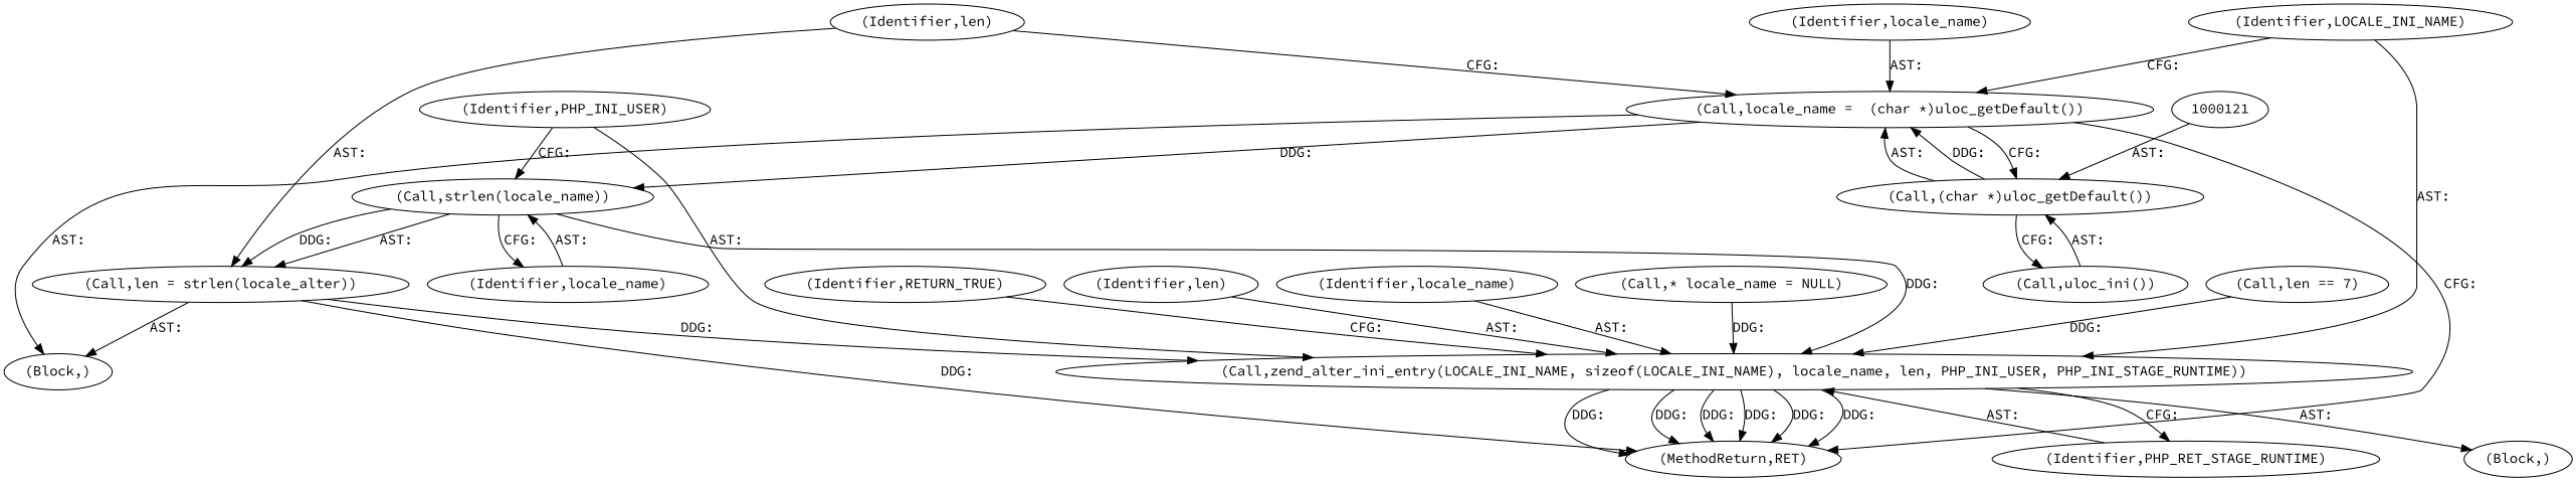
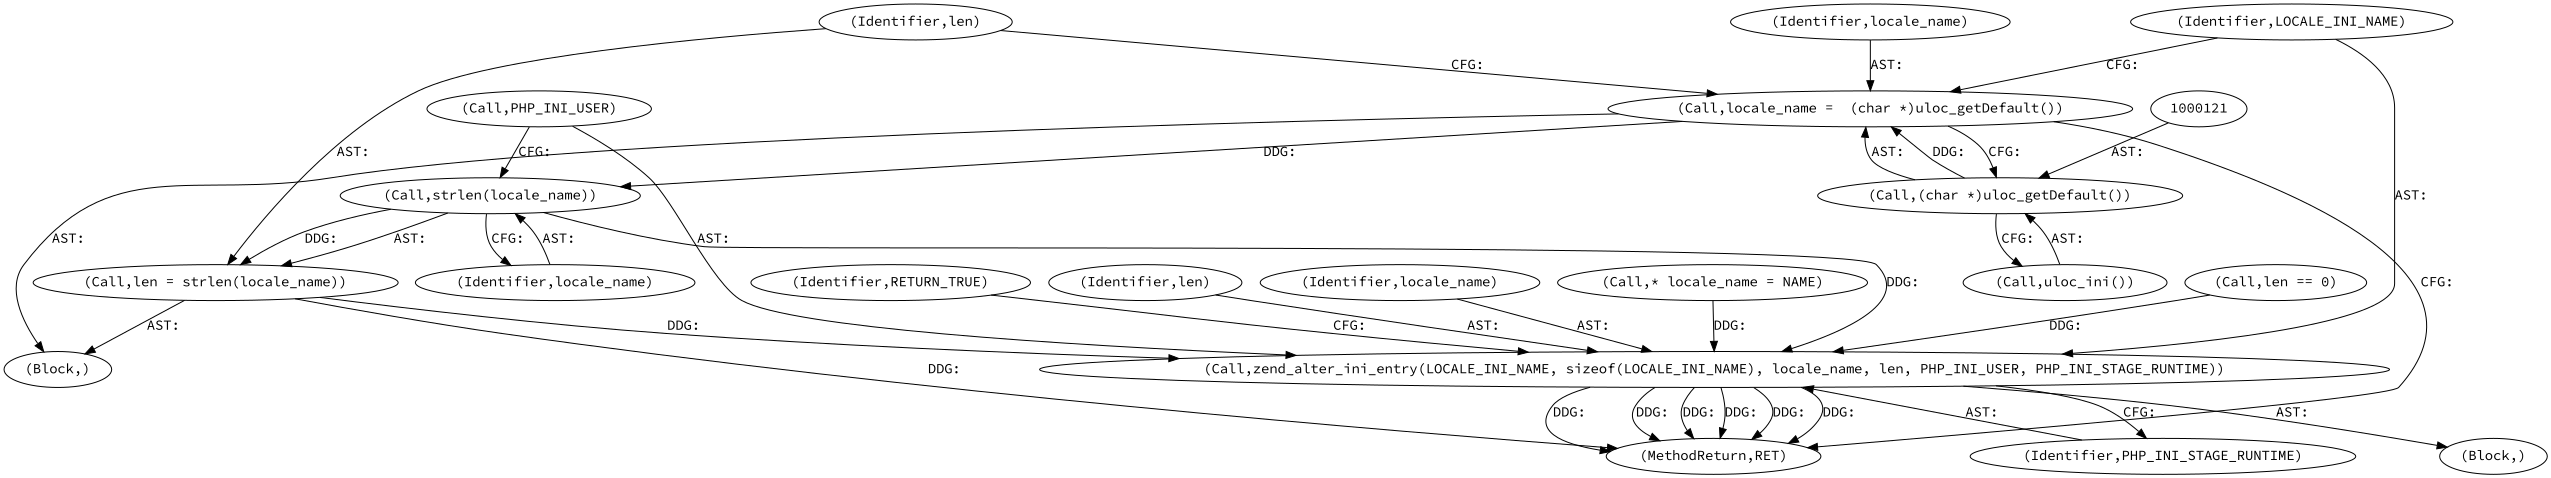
  digraph {
    fontname="Source Code Pro"
    node [fontname="Source Code Pro"]
    edge [fontname="Source Code Pro"]
-   n1 [label="(Call,len = strlen(locale_alter))"]
+   n1 [label="(Call,len = strlen(locale_name))"]
    n2 [label="(Call,zend_alter_ini_entry(LOCALE_INI_NAME, sizeof(LOCALE_INI_NAME), locale_name, len, PHP_INI_USER, PHP_INI_STAGE_RUNTIME))"]
    n3 [label="(Block,)"]
    n4 [label="(MethodReturn,RET)"]
    n5 [label="(Call,strlen(locale_name))"]
    n6 [label="(Identifier,locale_name)"]
-   n7 [label="(Identifier,PHP_RET_STAGE_RUNTIME)"]
+   n7 [label="(Identifier,PHP_INI_STAGE_RUNTIME)"]
    n8 [label="(Block,)"]
    n9 [label="(Call,locale_name =  (char *)uloc_getDefault())"]
    n10 [label="(Call,(char *)uloc_getDefault())"]
    n11 [label="(Call,uloc_ini())"]
-   n12 [label="(Identifier,PHP_INI_USER)"]
+   n12 [label="(Call,PHP_INI_USER)"]
    n13 [label="(Identifier,len)"]
-   n14 [label="(Call,len == 7)"]
+   n14 [label="(Call,len == 0)"]
    n15 [label="(Identifier,LOCALE_INI_NAME)"]
    n16 [label="(Identifier,locale_name)"]
    n17 [label="(Identifier,RETURN_TRUE)"]
    n18 [label="(Identifier,len)"]
    n19 [label="(Identifier,locale_name)"]
-   n20 [label="(Call,* locale_name = NULL)"]
+   n20 [label="(Call,* locale_name = NAME)"]
    1000121
    n1 -> n2 [label="DDG: "]
    n1 -> n3 [label="AST: "]
    n1 -> n4 [label="DDG: "]
    n2 -> n4 [label="DDG: "]
    n2 -> n4 [label="DDG: "]
    n2 -> n4 [label="DDG: "]
    n2 -> n4 [label="DDG: "]
    n2 -> n4 [label="DDG: "]
    n2 -> n4 [label="DDG: "]
    n2 -> n7 [label="CFG: "]
    n2 -> n8 [label="AST: "]
    n5 -> n1 [label="AST: "]
    n5 -> n1 [label="DDG: "]
    n5 -> n2 [label="DDG: "]
    n5 -> n6 [label="CFG: "]
    n6 -> n5 [label="AST: "]
    n7 -> n2 [label="AST: "]
    n9 -> n3 [label="AST: "]
    n9 -> n4 [label="CFG: "]
    n9 -> n5 [label="DDG: "]
    n9 -> n10 [label="CFG: "]
    n10 -> n9 [label="AST: "]
    n10 -> n9 [label="DDG: "]
    n10 -> n11 [label="CFG: "]
    n11 -> n10 [label="AST: "]
    n12 -> n2 [label="AST: "]
    n12 -> n5 [label="CFG: "]
    n13 -> n1 [label="AST: "]
    n13 -> n9 [label="CFG: "]
    n14 -> n2 [label="DDG: "]
    n15 -> n2 [label="AST: "]
    n15 -> n9 [label="CFG: "]
    n16 -> n9 [label="AST: "]
    n17 -> n2 [label="CFG: "]
    n18 -> n2 [label="AST: "]
    n19 -> n2 [label="AST: "]
    n20 -> n2 [label="DDG: "]
    1000121 -> n10 [label="AST: "]
  }
